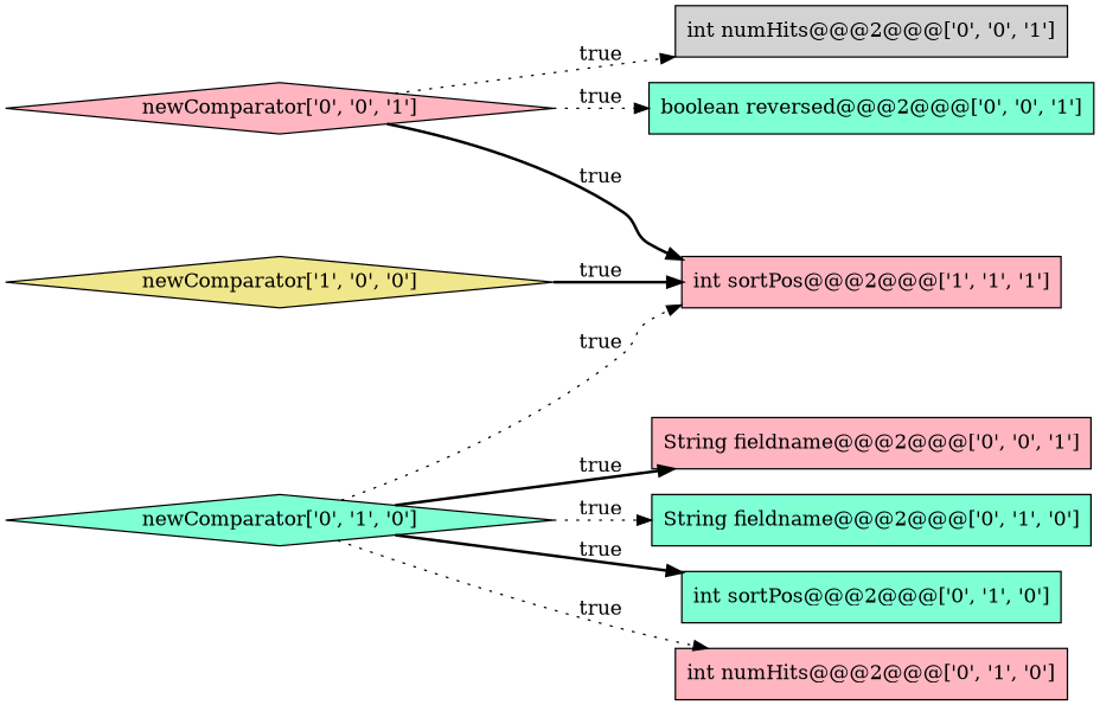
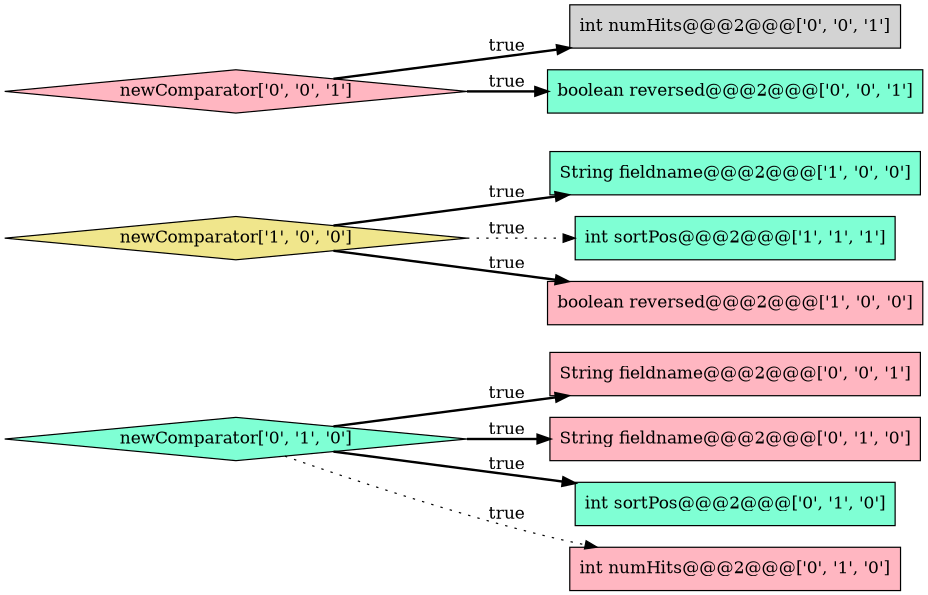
  digraph {
    rankdir=LR
    node [fillcolor=lightpink shape=box style=filled]
    edge [style=bold]
-   n1 [label="int sortPos@@@2@@@['1', '1', '1']"]
+   n1 [fillcolor=aquamarine label="int sortPos@@@2@@@['1', '1', '1']"]
    n2 [label="newComparator['0', '0', '1']" shape=diamond]
    n3 [fillcolor=lightgrey label="int numHits@@@2@@@['0', '0', '1']"]
    n4 [fillcolor=aquamarine label="boolean reversed@@@2@@@['0', '0', '1']"]
    n5 [label="String fieldname@@@2@@@['0', '0', '1']"]
-   n7 [fillcolor=aquamarine label="String fieldname@@@2@@@['0', '1', '0']"]
+   n6 [label="boolean reversed@@@2@@@['1', '0', '0']"]
+   n7 [label="String fieldname@@@2@@@['0', '1', '0']"]
    n8 [fillcolor=khaki label="newComparator['1', '0', '0']" shape=diamond]
+   n9 [fillcolor=aquamarine label="String fieldname@@@2@@@['1', '0', '0']"]
    n10 [fillcolor=aquamarine label="newComparator['0', '1', '0']" shape=diamond]
    n11 [fillcolor=aquamarine label="int sortPos@@@2@@@['0', '1', '0']"]
    n12 [label="int numHits@@@2@@@['0', '1', '0']"]
-   n2 -> n1 [label=true]
-   n2 -> n3 [label=true style=dotted]
-   n2 -> n4 [label=true style=dotted]
-   n8 -> n1 [label=true]
-   n10 -> n1 [label=true style=dotted]
+   n2 -> n3 [label=true]
+   n2 -> n4 [label=true]
+   n8 -> n1 [label=true style=dotted]
+   n8 -> n6 [label=true]
+   n8 -> n9 [label=true]
    n10 -> n5 [label=true]
-   n10 -> n7 [label=true style=dotted]
+   n10 -> n7 [label=true]
    n10 -> n11 [label=true]
    n10 -> n12 [label=true style=dotted]
  }
